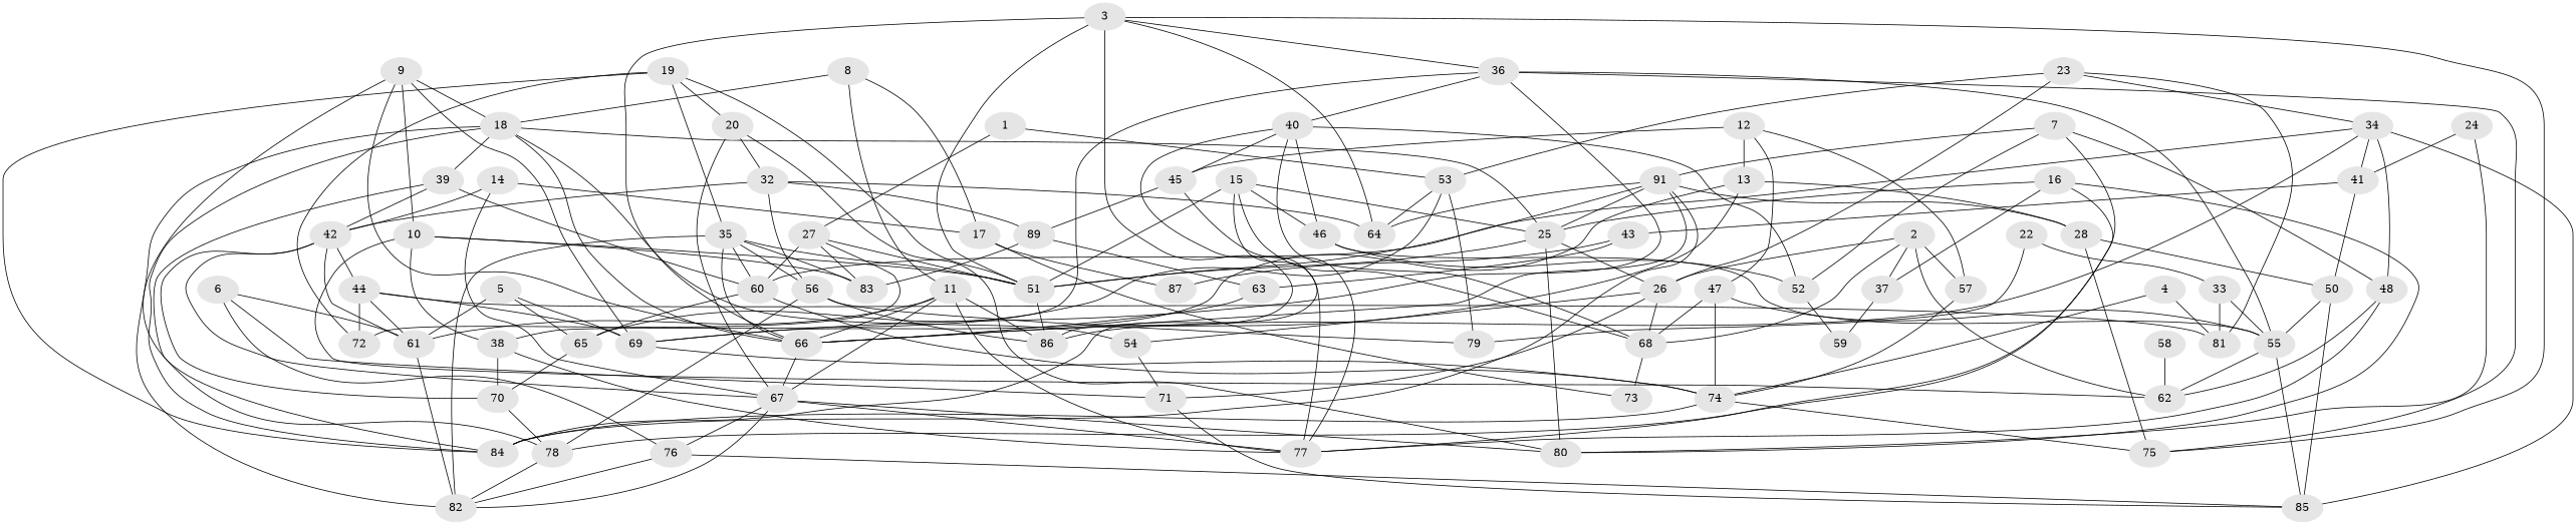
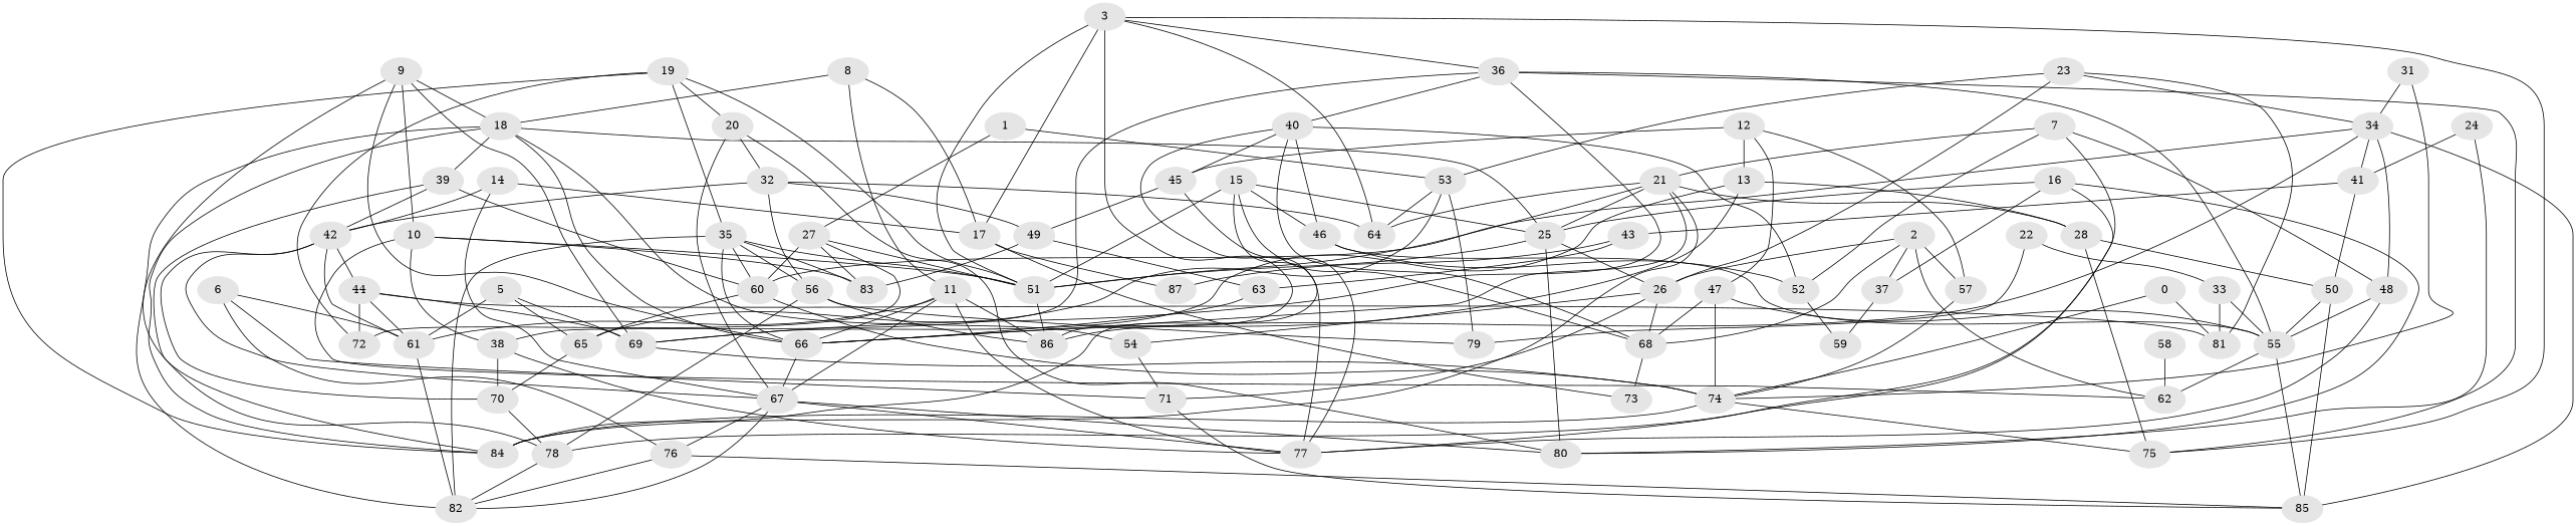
  graph {
    node [color=gray90 style=filled]
    edge [weight=1.0]
    1
    27
    53
    51
    83
    72
    60
    64
    65
    79
    2
    26
    37
    57
    62
    68
    71
    54
    59
    74
    73
    3
    36
    66
    75
    86
    69
    38
    55
    40
    67
-   4
+   4 [label=0]
    81
    84
    5
    61
    82
    70
    6
    76
    85
    7
-   21 [label=91]
+   21
    48
    52
    78
    28
    25
    77
    8
    11
    17
    18
    87
    39
    9
    10
    80
    12
    13
    45
    47
-   49 [label=89]
+   49
    50
    14
    42
    44
    15
    46
    16
    19
    20
    35
    32
    56
    22
    33
    23
    34
    41
    24
    43
+   31
    63
    58
    1 -- 27
    1 -- 53
    27 -- 51
    27 -- 83
    27 -- 72
    27 -- 60
    53 -- 64
    53 -- 65
    53 -- 79
    51 -- 86
    60 -- 65
    60 -- 74 [weight=2.0]
    65 -- 70
    2 -- 26
    2 -- 37
    2 -- 57
    2 -- 62
    2 -- 68
    26 -- 68
    26 -- 71
    26 -- 54
    37 -- 59
    57 -- 74
    68 -- 73
    71 -- 85
    54 -- 71
    74 -- 75
    74 -- 84
    3 -- 51
    3 -- 64
    3 -- 36
-   3 -- 66
+   3 -- 17
    3 -- 75
    3 -- 86
    36 -- 75
    36 -- 69
    36 -- 38
    36 -- 55
    36 -- 40
    66 -- 67
    69 -- 74
    38 -- 70
    38 -- 77
    55 -- 62
    55 -- 85
    40 -- 68
    40 -- 52
    40 -- 77
    40 -- 45
    40 -- 46
    67 -- 82
    67 -- 76
    67 -- 77
    67 -- 80
    4 -- 74
    4 -- 81
    5 -- 65
    5 -- 69 [weight=2.0]
    5 -- 61
    61 -- 82
    70 -- 78
    6 -- 71
    6 -- 61
    6 -- 76
    76 -- 82
    76 -- 85
    7 -- 21
    7 -- 48
    7 -- 52
    7 -- 78
    21 -- 51
    21 -- 64 [weight=2.0]
    21 -- 66
    21 -- 84
    21 -- 28
    21 -- 25
-   48 -- 62
+   48 -- 55
    48 -- 77
    52 -- 59
    78 -- 82
    28 -- 75
    28 -- 50
    25 -- 51
    25 -- 26
    25 -- 80
    8 -- 11
    8 -- 17
    8 -- 18
    11 -- 66
    11 -- 86
    11 -- 67
    11 -- 61
    11 -- 77
    17 -- 73
    17 -- 87
    18 -- 54
    18 -- 66
    18 -- 84
    18 -- 82 [weight=2.0]
    18 -- 25
    18 -- 39
    39 -- 60
    39 -- 84
    39 -- 42
    9 -- 66
    9 -- 69
    9 -- 78
    9 -- 18
    9 -- 10
    10 -- 51
    10 -- 83
    10 -- 62
    10 -- 38
    12 -- 57
    12 -- 13 [weight=2.0]
    12 -- 45
    12 -- 47
    13 -- 66 [weight=2.0]
    13 -- 69
    13 -- 28
    45 -- 77
    45 -- 49 [weight=2.0]
    47 -- 68
    47 -- 74
    47 -- 55
    49 -- 83
    49 -- 63
    50 -- 55
    50 -- 85
    14 -- 67
    14 -- 17
    14 -- 42
    42 -- 67
    42 -- 61
    42 -- 70
    42 -- 44
    44 -- 72
    44 -- 69
    44 -- 81
    44 -- 61
    15 -- 51
    15 -- 68
    15 -- 84
    15 -- 25
    15 -- 46
    46 -- 55
    46 -- 52
    16 -- 37
    16 -- 25
    16 -- 77
    16 -- 80
    19 -- 51
    19 -- 72
    19 -- 84
    19 -- 20
    19 -- 35
    20 -- 67
    20 -- 80
    20 -- 32
    35 -- 51
    35 -- 83
    35 -- 60
    35 -- 66
    35 -- 82
    35 -- 56
    32 -- 64
    32 -- 49
    32 -- 42
    32 -- 56
    56 -- 79
    56 -- 86
    56 -- 78
    22 -- 79
    22 -- 33
    33 -- 55
    33 -- 81
    23 -- 53
    23 -- 26
    23 -- 81
    23 -- 34
    34 -- 60
    34 -- 86
    34 -- 85 [weight=2.0]
    34 -- 48
    34 -- 41
    41 -- 50
    41 -- 43
    24 -- 80
    24 -- 41
    43 -- 87
    43 -- 63
+   31 -- 74
+   31 -- 34
    63 -- 66
    58 -- 62 [weight=2.0]
  }
